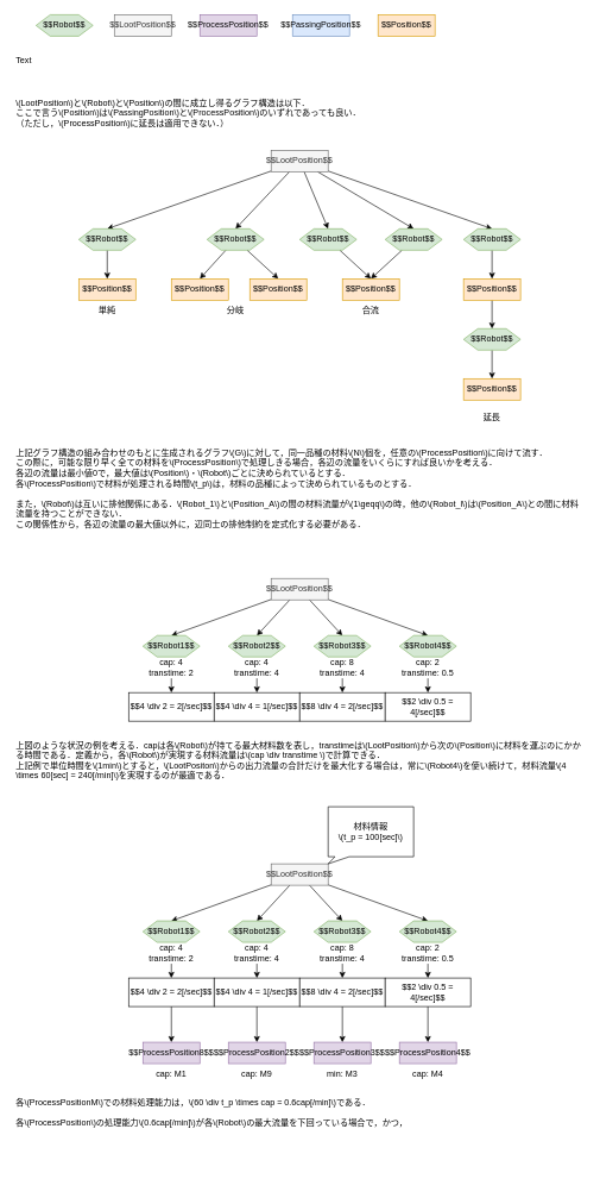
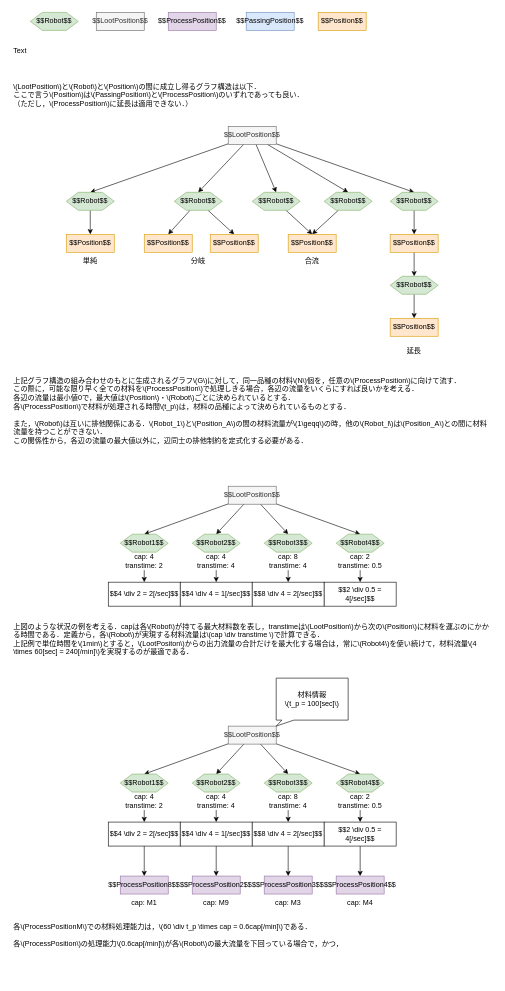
  <mxCell id="0" />
  <mxCell id="1" parent="0" />
  <mxCell id="2" value="$$LootPosition$$" style="rounded=0;whiteSpace=wrap;html=1;fillColor=#f5f5f5;fontColor=#333333;strokeColor=#666666;" vertex="1" parent="1"><mxGeometry x="160" y="20" width="80" height="30" as="geometry" /></mxCell>
  <mxCell id="3" value="$$PassingPosition$$" style="rounded=0;whiteSpace=wrap;html=1;fillColor=#dae8fc;strokeColor=#6c8ebf;" vertex="1" parent="1"><mxGeometry x="410" y="20" width="80" height="30" as="geometry" /></mxCell>
  <mxCell id="4" value="$$ProcessPosition$$" style="rounded=0;whiteSpace=wrap;html=1;fillColor=#e1d5e7;strokeColor=#9673a6;" vertex="1" parent="1"><mxGeometry x="280" y="20" width="80" height="30" as="geometry" /></mxCell>
  <mxCell id="5" value="$$Robot$$" style="shape=hexagon;perimeter=hexagonPerimeter2;whiteSpace=wrap;html=1;fixedSize=1;fillColor=#d5e8d4;strokeColor=#82b366;" vertex="1" parent="1"><mxGeometry x="50" y="20" width="80" height="30" as="geometry" /></mxCell>
  <mxCell id="6" value="Text" style="text;html=1;strokeColor=none;fillColor=none;align=left;verticalAlign=top;whiteSpace=wrap;rounded=0;" vertex="1" parent="1"><mxGeometry y="70" width="800" height="40" as="geometry" x="20" /></mxCell>
  <mxCell id="7" value="\(LootPosition\)と\(Robot\)と\(Position\)の間に成立し得るグラフ構造は以下．&lt;br&gt;ここで言う\(Position\)は\(PassingPosition\)と\(ProcessPosition\)のいずれであっても良い．&lt;br&gt;（ただし，\(ProcessPosition\)に延長は適用できない．）" style="text;html=1;strokeColor=none;fillColor=none;align=left;verticalAlign=top;whiteSpace=wrap;rounded=0;" vertex="1" parent="1"><mxGeometry y="130" width="800" height="80" as="geometry" x="20" /></mxCell>
  <mxCell id="8" style="edgeStyle=none;html=1;entryX=0.5;entryY=0;entryDx=0;entryDy=0;" edge="1" parent="1" source="13" target="15"><mxGeometry relative="1" as="geometry" /></mxCell>
  <mxCell id="9" style="edgeStyle=none;html=1;entryX=0.5;entryY=0;entryDx=0;entryDy=0;" edge="1" parent="1" source="13" target="18"><mxGeometry relative="1" as="geometry" /></mxCell>
  <mxCell id="10" style="edgeStyle=none;html=1;entryX=0.5;entryY=0;entryDx=0;entryDy=0;" edge="1" parent="1" source="13" target="20"><mxGeometry relative="1" as="geometry" /></mxCell>
  <mxCell id="11" style="edgeStyle=none;html=1;entryX=0.5;entryY=0;entryDx=0;entryDy=0;" edge="1" parent="1" source="13" target="22"><mxGeometry relative="1" as="geometry" /></mxCell>
  <mxCell id="12" style="edgeStyle=none;html=1;entryX=0.5;entryY=0;entryDx=0;entryDy=0;" edge="1" parent="1" source="13" target="27"><mxGeometry relative="1" as="geometry" /></mxCell>
  <mxCell id="13" value="$$LootPosition$$" style="rounded=0;whiteSpace=wrap;html=1;fillColor=#f5f5f5;strokeColor=#666666;fontColor=#333333;" vertex="1" parent="1"><mxGeometry x="380" y="210" width="80" height="30" as="geometry" /></mxCell>
  <mxCell id="14" style="edgeStyle=none;html=1;entryX=0.5;entryY=0;entryDx=0;entryDy=0;" edge="1" parent="1" source="15" target="29"><mxGeometry relative="1" as="geometry"><mxPoint x="150" y="390" as="targetPoint" /></mxGeometry></mxCell>
  <mxCell id="15" value="$$Robot$$" style="shape=hexagon;perimeter=hexagonPerimeter2;whiteSpace=wrap;html=1;fixedSize=1;fillColor=#d5e8d4;strokeColor=#82b366;" vertex="1" parent="1"><mxGeometry x="110" y="320" width="80" height="30" as="geometry" /></mxCell>
  <mxCell id="16" style="edgeStyle=none;html=1;entryX=0.5;entryY=0;entryDx=0;entryDy=0;" edge="1" parent="1" source="18" target="30"><mxGeometry relative="1" as="geometry"><mxPoint x="280" y="390" as="targetPoint" /></mxGeometry></mxCell>
  <mxCell id="17" style="edgeStyle=none;html=1;entryX=0.5;entryY=0;entryDx=0;entryDy=0;" edge="1" parent="1" source="18" target="34"><mxGeometry relative="1" as="geometry"><mxPoint x="390" y="390" as="targetPoint" /></mxGeometry></mxCell>
  <mxCell id="18" value="$$Robot$$" style="shape=hexagon;perimeter=hexagonPerimeter2;whiteSpace=wrap;html=1;fixedSize=1;fillColor=#d5e8d4;strokeColor=#82b366;" vertex="1" parent="1"><mxGeometry x="290" y="320" width="80" height="30" as="geometry" /></mxCell>
  <mxCell id="19" style="edgeStyle=none;html=1;entryX=0.5;entryY=0;entryDx=0;entryDy=0;" edge="1" parent="1" source="20" target="33"><mxGeometry relative="1" as="geometry"><mxPoint x="520" y="390" as="targetPoint" /></mxGeometry></mxCell>
  <mxCell id="20" value="$$Robot$$" style="shape=hexagon;perimeter=hexagonPerimeter2;whiteSpace=wrap;html=1;fixedSize=1;fillColor=#d5e8d4;strokeColor=#82b366;" vertex="1" parent="1"><mxGeometry x="420" y="320" width="80" height="30" as="geometry" /></mxCell>
  <mxCell id="21" style="edgeStyle=none;html=1;entryX=0.5;entryY=0;entryDx=0;entryDy=0;" edge="1" parent="1" source="22" target="33"><mxGeometry relative="1" as="geometry"><mxPoint x="520" y="390" as="targetPoint" /></mxGeometry></mxCell>
  <mxCell id="22" value="$$Robot$$" style="shape=hexagon;perimeter=hexagonPerimeter2;whiteSpace=wrap;html=1;fixedSize=1;fillColor=#d5e8d4;strokeColor=#82b366;" vertex="1" parent="1"><mxGeometry x="540" y="320" width="80" height="30" as="geometry" /></mxCell>
  <mxCell id="23" value="単純" style="text;html=1;strokeColor=none;fillColor=none;align=center;verticalAlign=middle;whiteSpace=wrap;rounded=0;" vertex="1" parent="1"><mxGeometry x="120" y="420" width="60" height="30" as="geometry" /></mxCell>
  <mxCell id="24" value="分岐" style="text;html=1;strokeColor=none;fillColor=none;align=center;verticalAlign=middle;whiteSpace=wrap;rounded=0;" vertex="1" parent="1"><mxGeometry x="300" y="420" width="60" height="30" as="geometry" /></mxCell>
  <mxCell id="25" value="合流" style="text;html=1;strokeColor=none;fillColor=none;align=center;verticalAlign=middle;whiteSpace=wrap;rounded=0;" vertex="1" parent="1"><mxGeometry x="490" y="420" width="60" height="30" as="geometry" /></mxCell>
  <mxCell id="26" style="edgeStyle=none;html=1;entryX=0.5;entryY=0;entryDx=0;entryDy=0;" edge="1" parent="1" source="27" target="32"><mxGeometry relative="1" as="geometry"><mxPoint x="690" y="390" as="targetPoint" /></mxGeometry></mxCell>
  <mxCell id="27" value="$$Robot$$" style="shape=hexagon;perimeter=hexagonPerimeter2;whiteSpace=wrap;html=1;fixedSize=1;fillColor=#d5e8d4;strokeColor=#82b366;" vertex="1" parent="1"><mxGeometry x="650" y="320" width="80" height="30" as="geometry" /></mxCell>
  <mxCell id="28" value="$$Position$$" style="rounded=0;whiteSpace=wrap;html=1;fillColor=#ffe6cc;strokeColor=#d79b00;" vertex="1" parent="1"><mxGeometry x="530" y="20" width="80" height="30" as="geometry" /></mxCell>
  <mxCell id="29" value="$$Position$$" style="rounded=0;whiteSpace=wrap;html=1;fillColor=#ffe6cc;strokeColor=#d79b00;" vertex="1" parent="1"><mxGeometry x="110" y="390" width="80" height="30" as="geometry" /></mxCell>
  <mxCell id="30" value="$$Position$$" style="rounded=0;whiteSpace=wrap;html=1;fillColor=#ffe6cc;strokeColor=#d79b00;" vertex="1" parent="1"><mxGeometry x="240" y="390" width="80" height="30" as="geometry" /></mxCell>
  <mxCell id="31" style="edgeStyle=none;html=1;" edge="1" parent="1" source="32" target="36"><mxGeometry relative="1" as="geometry" /></mxCell>
  <mxCell id="32" value="$$Position$$" style="rounded=0;whiteSpace=wrap;html=1;fillColor=#ffe6cc;strokeColor=#d79b00;" vertex="1" parent="1"><mxGeometry x="650" y="390" width="80" height="30" as="geometry" /></mxCell>
  <mxCell id="33" value="$$Position$$" style="rounded=0;whiteSpace=wrap;html=1;fillColor=#ffe6cc;strokeColor=#d79b00;" vertex="1" parent="1"><mxGeometry x="480" y="390" width="80" height="30" as="geometry" /></mxCell>
  <mxCell id="34" value="$$Position$$" style="rounded=0;whiteSpace=wrap;html=1;fillColor=#ffe6cc;strokeColor=#d79b00;" vertex="1" parent="1"><mxGeometry x="350" y="390" width="80" height="30" as="geometry" /></mxCell>
  <mxCell id="35" style="edgeStyle=none;html=1;entryX=0.5;entryY=0;entryDx=0;entryDy=0;" edge="1" parent="1" source="36" target="37"><mxGeometry relative="1" as="geometry"><mxPoint x="690" y="530" as="targetPoint" /></mxGeometry></mxCell>
  <mxCell id="36" value="$$Robot$$" style="shape=hexagon;perimeter=hexagonPerimeter2;whiteSpace=wrap;html=1;fixedSize=1;fillColor=#d5e8d4;strokeColor=#82b366;" vertex="1" parent="1"><mxGeometry x="650" y="460" width="80" height="30" as="geometry" /></mxCell>
  <mxCell id="37" value="$$Position$$" style="rounded=0;whiteSpace=wrap;html=1;fillColor=#ffe6cc;strokeColor=#d79b00;" vertex="1" parent="1"><mxGeometry x="650" y="530" width="80" height="30" as="geometry" /></mxCell>
  <mxCell id="38" value="延長" style="text;html=1;strokeColor=none;fillColor=none;align=center;verticalAlign=middle;whiteSpace=wrap;rounded=0;" vertex="1" parent="1"><mxGeometry x="660" y="570" width="60" height="30" as="geometry" /></mxCell>
  <mxCell id="39" value="上記グラフ構造の組み合わせのもとに生成されるグラフ\(G\)に対して，同一品種の材料\(N\)個を，任意の\(ProcessPosition\)に向けて流す．&lt;br&gt;この際に，可能な限り早く全ての材料を\(ProcessPosition\)で処理しきる場合，各辺の流量をいくらにすれば良いかを考える．&lt;br&gt;各辺の流量は最小値0で，最大値は\(Position\)・\(Robot\)ごとに決められているとする．&lt;br&gt;各\(ProcessPosition\)で材料が処理される時間\(t_p\)は，材料の品種によって決められているものとする．&lt;br&gt;&lt;br&gt;また，\(Robot\)は互いに排他関係にある．\(Robot_1\)と\(Position_A\)の間の材料流量が\(1\geqq\)の時，他の\(Robot_l\)は\(Position_A\)との間に材料流量を持つことができない．&lt;br&gt;この関係性から，各辺の流量の最大値以外に，辺同士の排他制約を定式化する必要がある．&lt;br&gt;&lt;br&gt;" style="text;html=1;strokeColor=none;fillColor=none;align=left;verticalAlign=top;whiteSpace=wrap;rounded=0;" vertex="1" parent="1"><mxGeometry y="620" width="800" height="140" as="geometry" x="20" /></mxCell>
  <mxCell id="40" style="edgeStyle=none;html=1;entryX=0.5;entryY=0;entryDx=0;entryDy=0;" edge="1" parent="1" source="44" target="45"><mxGeometry relative="1" as="geometry" /></mxCell>
  <mxCell id="41" style="edgeStyle=none;html=1;entryX=0.5;entryY=0;entryDx=0;entryDy=0;" edge="1" parent="1" source="44" target="46"><mxGeometry relative="1" as="geometry" /></mxCell>
  <mxCell id="42" style="edgeStyle=none;html=1;entryX=0.5;entryY=0;entryDx=0;entryDy=0;" edge="1" parent="1" source="44" target="47"><mxGeometry relative="1" as="geometry" /></mxCell>
  <mxCell id="43" style="edgeStyle=none;html=1;entryX=0.5;entryY=0;entryDx=0;entryDy=0;" edge="1" parent="1" source="44" target="48"><mxGeometry relative="1" as="geometry" /></mxCell>
  <mxCell id="44" value="$$LootPosition$$" style="rounded=0;whiteSpace=wrap;html=1;fillColor=#f5f5f5;fontColor=#333333;strokeColor=#666666;" vertex="1" parent="1"><mxGeometry x="380" y="810" width="80" height="30" as="geometry" /></mxCell>
  <mxCell id="45" value="$$Robot1$$" style="shape=hexagon;perimeter=hexagonPerimeter2;whiteSpace=wrap;html=1;fixedSize=1;fillColor=#d5e8d4;strokeColor=#82b366;" vertex="1" parent="1"><mxGeometry x="200" y="890" width="80" height="30" as="geometry" /></mxCell>
  <mxCell id="46" value="$$Robot2$$" style="shape=hexagon;perimeter=hexagonPerimeter2;whiteSpace=wrap;html=1;fixedSize=1;fillColor=#d5e8d4;strokeColor=#82b366;" vertex="1" parent="1"><mxGeometry x="320" y="890" width="80" height="30" as="geometry" /></mxCell>
  <mxCell id="47" value="$$Robot3$$" style="shape=hexagon;perimeter=hexagonPerimeter2;whiteSpace=wrap;html=1;fixedSize=1;fillColor=#d5e8d4;strokeColor=#82b366;" vertex="1" parent="1"><mxGeometry x="440" y="890" width="80" height="30" as="geometry" /></mxCell>
  <mxCell id="48" value="$$Robot4$$" style="shape=hexagon;perimeter=hexagonPerimeter2;whiteSpace=wrap;html=1;fixedSize=1;fillColor=#d5e8d4;strokeColor=#82b366;" vertex="1" parent="1"><mxGeometry x="560" y="890" width="80" height="30" as="geometry" /></mxCell>
  <mxCell id="49" value="" style="edgeStyle=none;html=1;" edge="1" parent="1" source="50" target="57"><mxGeometry relative="1" as="geometry" /></mxCell>
  <mxCell id="50" value="cap: 4&lt;br&gt;transtime: 2" style="text;html=1;strokeColor=none;fillColor=none;align=center;verticalAlign=middle;whiteSpace=wrap;rounded=0;" vertex="1" parent="1"><mxGeometry x="200" y="920" width="80" height="30" as="geometry" /></mxCell>
  <mxCell id="51" value="" style="edgeStyle=none;html=1;" edge="1" parent="1" source="52" target="58"><mxGeometry relative="1" as="geometry" /></mxCell>
  <mxCell id="52" value="cap: 4&lt;br&gt;transtime: 4" style="text;html=1;strokeColor=none;fillColor=none;align=center;verticalAlign=middle;whiteSpace=wrap;rounded=0;" vertex="1" parent="1"><mxGeometry x="320" y="920" width="80" height="30" as="geometry" /></mxCell>
  <mxCell id="53" style="edgeStyle=none;html=1;entryX=0.5;entryY=0;entryDx=0;entryDy=0;" edge="1" parent="1" source="54" target="59"><mxGeometry relative="1" as="geometry" /></mxCell>
  <mxCell id="54" value="cap: 8&lt;br&gt;transtime: 4" style="text;html=1;strokeColor=none;fillColor=none;align=center;verticalAlign=middle;whiteSpace=wrap;rounded=0;" vertex="1" parent="1"><mxGeometry x="440" y="920" width="80" height="30" as="geometry" /></mxCell>
  <mxCell id="55" style="edgeStyle=none;html=1;" edge="1" parent="1" source="56" target="60"><mxGeometry relative="1" as="geometry" /></mxCell>
  <mxCell id="56" value="cap: 2&lt;br&gt;transtime: 0.5" style="text;html=1;strokeColor=none;fillColor=none;align=center;verticalAlign=middle;whiteSpace=wrap;rounded=0;" vertex="1" parent="1"><mxGeometry x="560" y="920" width="80" height="30" as="geometry" /></mxCell>
  <mxCell id="57" value="$$4 \div 2 = 2[/sec]$$" style="whiteSpace=wrap;html=1;" vertex="1" parent="1"><mxGeometry x="180" y="970" width="120" height="40" as="geometry" /></mxCell>
  <mxCell id="58" value="$$4 \div 4 = 1[/sec]$$" style="whiteSpace=wrap;html=1;" vertex="1" parent="1"><mxGeometry x="300" y="970" width="120" height="40" as="geometry" /></mxCell>
  <mxCell id="59" value="$$8 \div 4 = 2[/sec]$$" style="whiteSpace=wrap;html=1;" vertex="1" parent="1"><mxGeometry x="420" y="970" width="120" height="40" as="geometry" /></mxCell>
  <mxCell id="60" value="$$2 \div 0.5 = 4[/sec]$$" style="whiteSpace=wrap;html=1;" vertex="1" parent="1"><mxGeometry x="540" y="970" width="120" height="40" as="geometry" /></mxCell>
  <mxCell id="61" value="上図のような状況の例を考える．capは各\(Robot\)が持てる最大材料数を表し，transtimeは\(LootPosition\)から次の\(Position\)に材料を運ぶのにかかる時間である．定義から，各\(Robot\)が実現する材料流量は\(cap \div transtime \)で計算できる．&lt;br&gt;上記例で単位時間を\(1min\)とすると，\(LootPositon\)からの出力流量の合計だけを最大化する場合は，常に\(Robot4\)を使い続けて，材料流量\(4 \times 60[sec] = 240[/min]\)を実現するのが最適である．" style="text;html=1;strokeColor=none;fillColor=none;align=left;verticalAlign=top;whiteSpace=wrap;rounded=0;" vertex="1" parent="1"><mxGeometry y="1030" width="800" height="100" as="geometry" x="20" /></mxCell>
  <mxCell id="62" style="edgeStyle=none;html=1;entryX=0.5;entryY=0;entryDx=0;entryDy=0;" edge="1" parent="1" source="66" target="67"><mxGeometry relative="1" as="geometry" /></mxCell>
  <mxCell id="63" style="edgeStyle=none;html=1;entryX=0.5;entryY=0;entryDx=0;entryDy=0;" edge="1" parent="1" source="66" target="68"><mxGeometry relative="1" as="geometry" /></mxCell>
  <mxCell id="64" style="edgeStyle=none;html=1;entryX=0.5;entryY=0;entryDx=0;entryDy=0;" edge="1" parent="1" source="66" target="69"><mxGeometry relative="1" as="geometry" /></mxCell>
  <mxCell id="65" style="edgeStyle=none;html=1;entryX=0.5;entryY=0;entryDx=0;entryDy=0;" edge="1" parent="1" source="66" target="70"><mxGeometry relative="1" as="geometry" /></mxCell>
  <mxCell id="66" value="$$LootPosition$$" style="rounded=0;whiteSpace=wrap;html=1;fillColor=#f5f5f5;fontColor=#333333;strokeColor=#666666;" vertex="1" parent="1"><mxGeometry x="380" y="1210" width="80" height="30" as="geometry" /></mxCell>
  <mxCell id="67" value="$$Robot1$$" style="shape=hexagon;perimeter=hexagonPerimeter2;whiteSpace=wrap;html=1;fixedSize=1;fillColor=#d5e8d4;strokeColor=#82b366;" vertex="1" parent="1"><mxGeometry x="200" y="1290" width="80" height="30" as="geometry" /></mxCell>
  <mxCell id="68" value="$$Robot2$$" style="shape=hexagon;perimeter=hexagonPerimeter2;whiteSpace=wrap;html=1;fixedSize=1;fillColor=#d5e8d4;strokeColor=#82b366;" vertex="1" parent="1"><mxGeometry x="320" y="1290" width="80" height="30" as="geometry" /></mxCell>
  <mxCell id="69" value="$$Robot3$$" style="shape=hexagon;perimeter=hexagonPerimeter2;whiteSpace=wrap;html=1;fixedSize=1;fillColor=#d5e8d4;strokeColor=#82b366;" vertex="1" parent="1"><mxGeometry x="440" y="1290" width="80" height="30" as="geometry" /></mxCell>
  <mxCell id="70" value="$$Robot4$$" style="shape=hexagon;perimeter=hexagonPerimeter2;whiteSpace=wrap;html=1;fixedSize=1;fillColor=#d5e8d4;strokeColor=#82b366;" vertex="1" parent="1"><mxGeometry x="560" y="1290" width="80" height="30" as="geometry" /></mxCell>
  <mxCell id="71" value="" style="edgeStyle=none;html=1;" edge="1" parent="1" source="72" target="80"><mxGeometry relative="1" as="geometry" /></mxCell>
  <mxCell id="72" value="cap: 4&lt;br&gt;transtime: 2" style="text;html=1;strokeColor=none;fillColor=none;align=center;verticalAlign=middle;whiteSpace=wrap;rounded=0;" vertex="1" parent="1"><mxGeometry x="200" y="1320" width="80" height="30" as="geometry" /></mxCell>
  <mxCell id="73" value="" style="edgeStyle=none;html=1;" edge="1" parent="1" source="74" target="82"><mxGeometry relative="1" as="geometry" /></mxCell>
  <mxCell id="74" value="cap: 4&lt;br&gt;transtime: 4" style="text;html=1;strokeColor=none;fillColor=none;align=center;verticalAlign=middle;whiteSpace=wrap;rounded=0;" vertex="1" parent="1"><mxGeometry x="320" y="1320" width="80" height="30" as="geometry" /></mxCell>
  <mxCell id="75" style="edgeStyle=none;html=1;entryX=0.5;entryY=0;entryDx=0;entryDy=0;" edge="1" parent="1" source="76" target="84"><mxGeometry relative="1" as="geometry" /></mxCell>
  <mxCell id="76" value="cap: 8&lt;br&gt;transtime: 4" style="text;html=1;strokeColor=none;fillColor=none;align=center;verticalAlign=middle;whiteSpace=wrap;rounded=0;" vertex="1" parent="1"><mxGeometry x="440" y="1320" width="80" height="30" as="geometry" /></mxCell>
  <mxCell id="77" style="edgeStyle=none;html=1;" edge="1" parent="1" source="78" target="86"><mxGeometry relative="1" as="geometry" /></mxCell>
  <mxCell id="78" value="cap: 2&lt;br&gt;transtime: 0.5" style="text;html=1;strokeColor=none;fillColor=none;align=center;verticalAlign=middle;whiteSpace=wrap;rounded=0;" vertex="1" parent="1"><mxGeometry x="560" y="1320" width="80" height="30" as="geometry" /></mxCell>
  <mxCell id="79" value="" style="edgeStyle=none;html=1;" edge="1" parent="1" source="80" target="87"><mxGeometry relative="1" as="geometry" /></mxCell>
  <mxCell id="80" value="$$4 \div 2 = 2[/sec]$$" style="whiteSpace=wrap;html=1;" vertex="1" parent="1"><mxGeometry x="180" y="1370" width="120" height="40" as="geometry" /></mxCell>
  <mxCell id="81" value="" style="edgeStyle=none;html=1;" edge="1" parent="1" source="82" target="88"><mxGeometry relative="1" as="geometry" /></mxCell>
  <mxCell id="82" value="$$4 \div 4 = 1[/sec]$$" style="whiteSpace=wrap;html=1;" vertex="1" parent="1"><mxGeometry x="300" y="1370" width="120" height="40" as="geometry" /></mxCell>
  <mxCell id="83" value="" style="edgeStyle=none;html=1;" edge="1" parent="1" source="84" target="89"><mxGeometry relative="1" as="geometry" /></mxCell>
  <mxCell id="84" value="$$8 \div 4 = 2[/sec]$$" style="whiteSpace=wrap;html=1;" vertex="1" parent="1"><mxGeometry x="420" y="1370" width="120" height="40" as="geometry" /></mxCell>
  <mxCell id="85" value="" style="edgeStyle=none;html=1;" edge="1" parent="1" source="86" target="90"><mxGeometry relative="1" as="geometry" /></mxCell>
  <mxCell id="86" value="$$2 \div 0.5 = 4[/sec]$$" style="whiteSpace=wrap;html=1;" vertex="1" parent="1"><mxGeometry x="540" y="1370" width="120" height="40" as="geometry" /></mxCell>
  <mxCell id="87" value="$$ProcessPosition8$$" style="rounded=0;whiteSpace=wrap;html=1;fillColor=#e1d5e7;strokeColor=#9673a6;" vertex="1" parent="1"><mxGeometry x="200" y="1460" width="80" height="30" as="geometry" /></mxCell>
  <mxCell id="88" value="$$ProcessPosition2$$" style="rounded=0;whiteSpace=wrap;html=1;fillColor=#e1d5e7;strokeColor=#9673a6;" vertex="1" parent="1"><mxGeometry x="320" y="1460" width="80" height="30" as="geometry" /></mxCell>
  <mxCell id="89" value="$$ProcessPosition3$$" style="rounded=0;whiteSpace=wrap;html=1;fillColor=#e1d5e7;strokeColor=#9673a6;" vertex="1" parent="1"><mxGeometry x="440" y="1460" width="80" height="30" as="geometry" /></mxCell>
  <mxCell id="90" value="$$ProcessPosition4$$" style="rounded=0;whiteSpace=wrap;html=1;fillColor=#e1d5e7;strokeColor=#9673a6;" vertex="1" parent="1"><mxGeometry x="560" y="1460" width="80" height="30" as="geometry" /></mxCell>
  <mxCell id="91" value="材料情報&lt;br&gt;\(t_p = 100[sec]\)" style="shape=callout;whiteSpace=wrap;html=1;perimeter=calloutPerimeter;position2=0;size=10;position=0.08;" vertex="1" parent="1"><mxGeometry x="460" y="1130" width="120" height="80" as="geometry" /></mxCell>
  <mxCell id="92" value="cap: M1" style="text;html=1;strokeColor=none;fillColor=none;align=center;verticalAlign=middle;whiteSpace=wrap;rounded=0;" vertex="1" parent="1"><mxGeometry x="200" y="1490" width="80" height="30" as="geometry" /></mxCell>
  <mxCell id="93" value="cap: M9" style="text;html=1;strokeColor=none;fillColor=none;align=center;verticalAlign=middle;whiteSpace=wrap;rounded=0;" vertex="1" parent="1"><mxGeometry x="320" y="1490" width="80" height="30" as="geometry" /></mxCell>
- <mxCell id="94" value="min: M3" style="text;html=1;strokeColor=none;fillColor=none;align=center;verticalAlign=middle;whiteSpace=wrap;rounded=0;" vertex="1" parent="1"><mxGeometry x="440" y="1490" width="80" height="30" as="geometry" /></mxCell>
+ <mxCell id="94" value="cap: M3" style="text;html=1;strokeColor=none;fillColor=none;align=center;verticalAlign=middle;whiteSpace=wrap;rounded=0;" vertex="1" parent="1"><mxGeometry x="440" y="1490" width="80" height="30" as="geometry" /></mxCell>
  <mxCell id="95" value="cap: M4" style="text;html=1;strokeColor=none;fillColor=none;align=center;verticalAlign=middle;whiteSpace=wrap;rounded=0;" vertex="1" parent="1"><mxGeometry x="560" y="1490" width="80" height="30" as="geometry" /></mxCell>
  <mxCell id="96" value="各\(ProcessPositionM\)での材料処理能力は，\(60 \div t_p \times cap = 0.6cap[/min]\)である．&lt;br&gt;&lt;br&gt;各\(ProcessPosition\)の処理能力\(0.6cap[/min]\)が各\(Robot\)の最大流量を下回っている場合で，かつ，" style="text;html=1;strokeColor=none;fillColor=none;align=left;verticalAlign=top;whiteSpace=wrap;rounded=0;" vertex="1" parent="1"><mxGeometry y="1530" width="800" height="100" as="geometry" x="20" /></mxCell>
